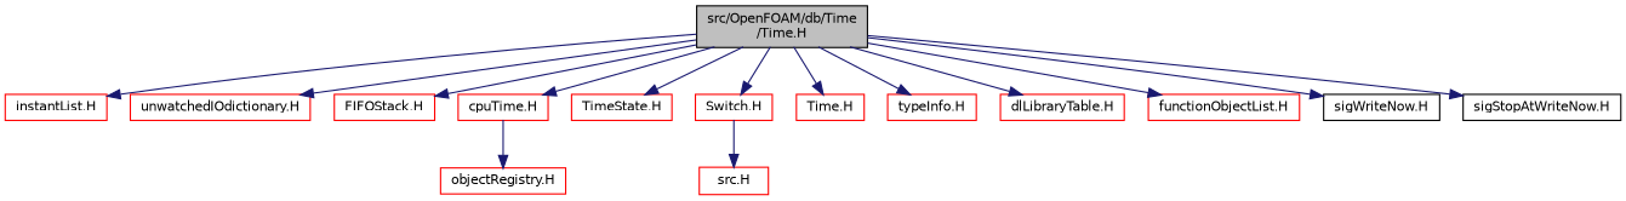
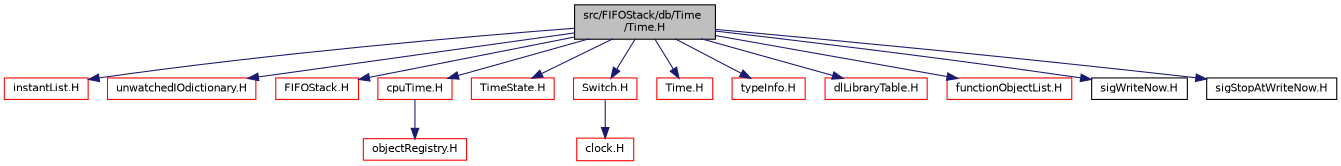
  digraph {
    node [color=red fontname=Helvetica fontsize=10 shape=record]
    edge [color=midnightblue fontname=Helvetica fontsize=10 labelfontname=Helvetica labelfontsize=10 style=solid]
-   n1 [color=black fillcolor=grey75 fontcolor=black height=0.2 label="src/OpenFOAM/db/Time\l/Time.H" style=filled width=0.4]
+   n1 [color=black fillcolor=grey75 fontcolor=black height=0.2 label="src/FIFOStack/db/Time\l/Time.H" style=filled width=0.4]
    n2 [height=0.2 label="instantList.H" width=0.4]
    n3 [height=0.2 label="unwatchedIOdictionary.H" width=0.4]
    n4 [height=0.2 label="FIFOStack.H" width=0.4]
    n5 [height=0.2 label="cpuTime.H" width=0.4]
    n6 [height=0.2 label="TimeState.H" width=0.4]
    n7 [height=0.2 label="Switch.H" width=0.4]
    n8 [height=0.2 label="Time.H" width=0.4]
    n9 [height=0.2 label="typeInfo.H" width=0.4]
    n10 [height=0.2 label="dlLibraryTable.H" width=0.4]
    n11 [height=0.2 label="functionObjectList.H" width=0.4]
    n12 [color=black height=0.2 label="sigWriteNow.H" width=0.4]
    n13 [color=black height=0.2 label="sigStopAtWriteNow.H" width=0.4]
    n14 [height=0.2 label="objectRegistry.H" width=0.4]
-   n15 [height=0.2 label="src.H" width=0.4]
+   n15 [height=0.2 label="clock.H" width=0.4]
    n1 -> n2
    n1 -> n3
    n1 -> n4
    n1 -> n5
    n1 -> n6
    n1 -> n7
    n1 -> n8
    n1 -> n9
    n1 -> n10
    n1 -> n11
    n1 -> n12
    n1 -> n13
    n5 -> n14
    n7 -> n15
  }
